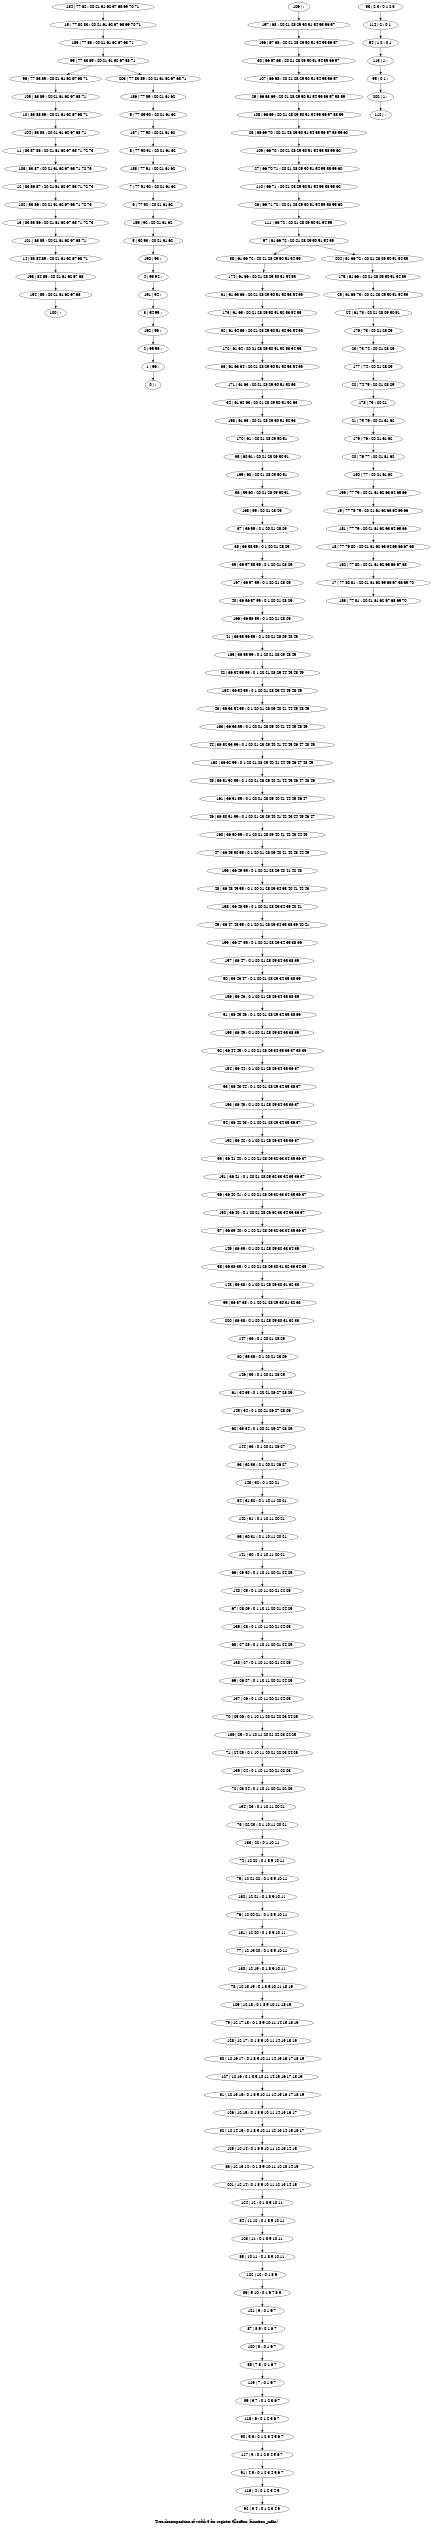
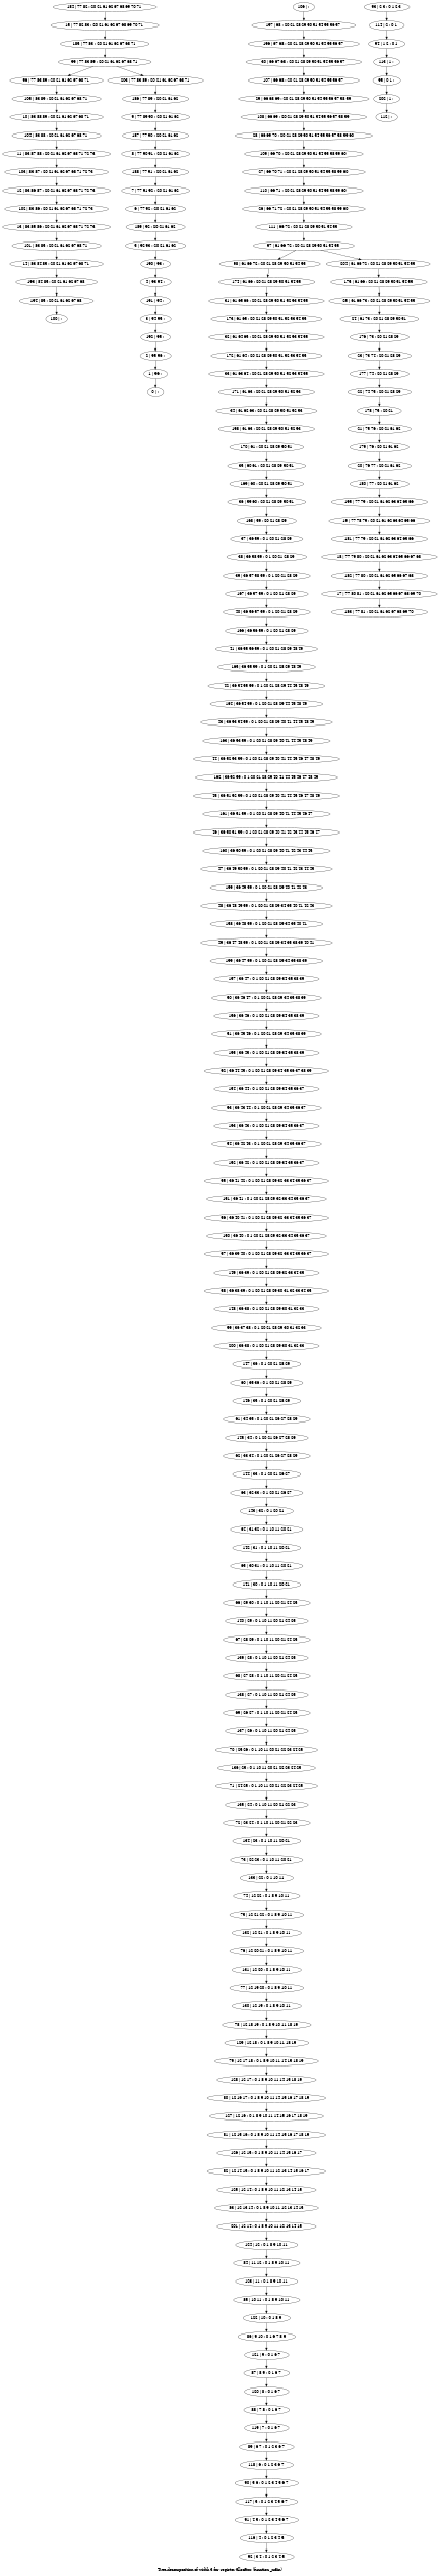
  digraph {
    label="Tree-decomposition of width 3 for register allocator (function _main)"
    n1 [label="0 | : "]
    n2 [label="1 | 96 : "]
    n3 [label="2 | 95 96 : "]
    n4 [label="3 | 94 95 : "]
    n5 [label="192 | 95 : "]
    n6 [label="4 | 93 94 : "]
    n7 [label="191 | 94 : "]
    n8 [label="5 | 92 93 : 20 21 61 62 "]
    n9 [label="190 | 93 : "]
    n10 [label="6 | 77 92 : 20 21 61 62 "]
    n11 [label="189 | 92 : 20 21 61 62 "]
    n12 [label="7 | 77 91 92 : 20 21 61 62 "]
    n13 [label="8 | 77 90 91 : 20 21 61 62 "]
    n14 [label="188 | 77 91 : 20 21 61 62 "]
    n15 [label="9 | 77 89 90 : 20 21 61 62 "]
    n16 [label="187 | 77 90 : 20 21 61 62 "]
    n17 [label="10 | 83 88 89 : 20 21 61 62 67 68 71 "]
    n18 [label="104 | 83 88 : 20 21 61 62 67 68 71 "]
    n19 [label="11 | 83 87 88 : 20 21 61 62 67 68 71 72 73 "]
    n20 [label="103 | 83 87 : 20 21 61 62 67 68 71 72 73 "]
    n21 [label="12 | 83 86 87 : 20 21 61 62 67 68 71 72 73 "]
    n22 [label="102 | 83 86 : 20 21 61 62 67 68 71 72 73 "]
    n23 [label="13 | 83 85 86 : 20 21 61 62 67 68 71 72 73 "]
    n24 [label="101 | 83 85 : 20 21 61 62 67 68 71 "]
    n25 [label="14 | 83 84 85 : 20 21 61 62 67 68 71 "]
    n26 [label="193 | 84 85 : 20 21 61 62 67 68 "]
    n27 [label="194 | 85 : 20 21 61 62 67 68 "]
    n28 [label="15 | 77 82 83 : 20 21 61 62 67 68 69 70 71 "]
    n29 [label="185 | 77 83 : 20 21 61 62 67 68 71 "]
    n30 [label="99 | 77 83 89 : 20 21 61 62 67 68 71 "]
    n31 [label="184 | 77 82 : 20 21 61 62 67 68 69 70 71 "]
    n32 [label="17 | 77 80 81 : 20 21 61 62 65 66 67 68 69 70 "]
    n33 [label="183 | 77 81 : 20 21 61 62 67 68 69 70 "]
    n34 [label="18 | 77 79 80 : 20 21 61 62 63 64 65 66 67 68 "]
    n35 [label="182 | 77 80 : 20 21 61 62 65 66 67 68 "]
    n36 [label="19 | 77 78 79 : 20 21 61 62 63 64 65 66 "]
    n37 [label="181 | 77 79 : 20 21 61 62 63 64 65 66 "]
    n38 [label="20 | 76 77 : 20 21 61 62 "]
    n39 [label="180 | 77 : 20 21 61 62 "]
    n40 [label="195 | 77 79 : 20 21 61 62 63 64 65 66 "]
    n41 [label="21 | 75 76 : 20 21 61 62 "]
    n42 [label="179 | 76 : 20 21 61 62 "]
    n43 [label="22 | 74 75 : 20 21 28 29 "]
    n44 [label="178 | 75 : 20 21 "]
    n45 [label="23 | 73 74 : 20 21 28 29 "]
    n46 [label="177 | 74 : 20 21 28 29 "]
    n47 [label="24 | 61 73 : 20 21 28 29 50 51 "]
    n48 [label="176 | 73 : 20 21 28 29 "]
    n49 [label="25 | 61 66 73 : 20 21 28 29 50 51 54 55 "]
    n50 [label="26 | 66 71 72 : 20 21 28 29 50 51 54 55 58 59 60 "]
    n51 [label="111 | 66 72 : 20 21 28 29 50 51 54 55 "]
    n52 [label="97 | 61 66 72 : 20 21 28 29 50 51 54 55 "]
    n53 [label="27 | 66 70 71 : 20 21 28 29 50 51 54 55 58 59 60 "]
    n54 [label="110 | 66 71 : 20 21 28 29 50 51 54 55 58 59 60 "]
    n55 [label="28 | 66 69 70 : 20 21 28 29 50 51 54 55 56 57 58 59 60 "]
    n56 [label="109 | 66 70 : 20 21 28 29 50 51 54 55 58 59 60 "]
    n57 [label="29 | 66 68 69 : 20 21 28 29 50 51 54 55 56 57 58 59 "]
    n58 [label="108 | 66 69 : 20 21 28 29 50 51 54 55 56 57 58 59 "]
    n59 [label="30 | 66 67 68 : 20 21 28 29 50 51 54 55 56 57 "]
    n60 [label="107 | 66 68 : 20 21 28 29 50 51 54 55 56 57 "]
    n61 [label="31 | 61 65 66 : 20 21 28 29 50 51 52 53 54 55 "]
    n62 [label="173 | 61 65 : 20 21 28 29 50 51 52 53 54 55 "]
    n63 [label="32 | 61 64 65 : 20 21 28 29 50 51 52 53 54 55 "]
    n64 [label="172 | 61 64 : 20 21 28 29 50 51 52 53 54 55 "]
    n65 [label="33 | 61 63 64 : 20 21 28 29 50 51 52 53 54 55 "]
    n66 [label="171 | 61 63 : 20 21 28 29 50 51 52 53 "]
    n67 [label="34 | 61 62 63 : 20 21 28 29 50 51 52 53 "]
    n68 [label="198 | 61 63 : 20 21 28 29 50 51 52 53 "]
    n69 [label="170 | 61 : 20 21 28 29 50 51 "]
    n70 [label="35 | 60 61 : 20 21 28 29 50 51 "]
    n71 [label="169 | 60 : 20 21 28 29 50 51 "]
    n72 [label="36 | 59 60 : 20 21 28 29 50 51 "]
    n73 [label="168 | 59 : 20 21 28 29 "]
    n74 [label="37 | 36 59 : 0 1 20 21 28 29 "]
    n75 [label="38 | 36 58 59 : 0 1 20 21 28 29 "]
    n76 [label="39 | 36 57 58 59 : 0 1 20 21 28 29 "]
    n77 [label="167 | 36 57 59 : 0 1 20 21 28 29 "]
    n78 [label="40 | 36 56 57 59 : 0 1 20 21 28 29 "]
    n79 [label="166 | 36 56 59 : 0 1 20 21 28 29 "]
    n80 [label="41 | 36 55 56 59 : 0 1 20 21 28 29 48 49 "]
    n81 [label="165 | 36 55 59 : 0 1 20 21 28 29 48 49 "]
    n82 [label="42 | 36 54 55 59 : 0 1 20 21 28 29 44 45 48 49 "]
    n83 [label="164 | 36 54 59 : 0 1 20 21 28 29 44 45 48 49 "]
    n84 [label="43 | 36 53 54 59 : 0 1 20 21 28 29 40 41 44 45 48 49 "]
    n85 [label="163 | 36 53 59 : 0 1 20 21 28 29 40 41 44 45 48 49 "]
    n86 [label="44 | 36 52 53 59 : 0 1 20 21 28 29 40 41 44 45 46 47 48 49 "]
    n87 [label="162 | 36 52 59 : 0 1 20 21 28 29 40 41 44 45 46 47 48 49 "]
    n88 [label="45 | 36 51 52 59 : 0 1 20 21 28 29 40 41 44 45 46 47 48 49 "]
    n89 [label="161 | 36 51 59 : 0 1 20 21 28 29 40 41 44 45 46 47 "]
    n90 [label="46 | 36 50 51 59 : 0 1 20 21 28 29 40 41 42 43 44 45 46 47 "]
    n91 [label="160 | 36 50 59 : 0 1 20 21 28 29 40 41 42 43 44 45 "]
    n92 [label="47 | 36 49 50 59 : 0 1 20 21 28 29 40 41 42 43 44 45 "]
    n93 [label="159 | 36 49 59 : 0 1 20 21 28 29 40 41 42 43 "]
    n94 [label="48 | 36 48 49 59 : 0 1 20 21 28 29 34 35 40 41 42 43 "]
    n95 [label="158 | 36 48 59 : 0 1 20 21 28 29 34 35 40 41 "]
    n96 [label="49 | 36 47 48 59 : 0 1 20 21 28 29 34 35 38 39 40 41 "]
    n97 [label="199 | 36 47 59 : 0 1 20 21 28 29 34 35 38 39 "]
    n98 [label="157 | 36 47 : 0 1 20 21 28 29 34 35 38 39 "]
    n99 [label="50 | 36 46 47 : 0 1 20 21 28 29 34 35 38 39 "]
    n100 [label="156 | 36 46 : 0 1 20 21 28 29 34 35 38 39 "]
    n101 [label="51 | 36 45 46 : 0 1 20 21 28 29 34 35 38 39 "]
    n102 [label="155 | 36 45 : 0 1 20 21 28 29 34 35 38 39 "]
    n103 [label="52 | 36 44 45 : 0 1 20 21 28 29 34 35 36 37 38 39 "]
    n104 [label="154 | 36 44 : 0 1 20 21 28 29 34 35 36 37 "]
    n105 [label="53 | 36 43 44 : 0 1 20 21 28 29 34 35 36 37 "]
    n106 [label="153 | 36 43 : 0 1 20 21 28 29 34 35 36 37 "]
    n107 [label="54 | 36 42 43 : 0 1 20 21 28 29 34 35 36 37 "]
    n108 [label="152 | 36 42 : 0 1 20 21 28 29 34 35 36 37 "]
    n109 [label="55 | 36 41 42 : 0 1 20 21 28 29 32 33 34 35 36 37 "]
    n110 [label="151 | 36 41 : 0 1 20 21 28 29 32 33 34 35 36 37 "]
    n111 [label="56 | 36 40 41 : 0 1 20 21 28 29 32 33 34 35 36 37 "]
    n112 [label="150 | 36 40 : 0 1 20 21 28 29 32 33 34 35 36 37 "]
    n113 [label="57 | 36 39 40 : 0 1 20 21 28 29 32 33 34 35 36 37 "]
    n114 [label="149 | 36 39 : 0 1 20 21 28 29 32 33 34 35 "]
    n115 [label="58 | 36 38 39 : 0 1 20 21 28 29 30 31 32 33 34 35 "]
    n116 [label="148 | 36 38 : 0 1 20 21 28 29 30 31 32 33 "]
    n117 [label="59 | 36 37 38 : 0 1 20 21 28 29 30 31 32 33 "]
    n118 [label="200 | 36 38 : 0 1 20 21 28 29 30 31 32 33 "]
    n119 [label="147 | 36 : 0 1 20 21 28 29 "]
    n120 [label="60 | 35 36 : 0 1 20 21 28 29 "]
    n121 [label="146 | 35 : 0 1 20 21 28 29 "]
    n122 [label="61 | 34 35 : 0 1 20 21 26 27 28 29 "]
    n123 [label="145 | 34 : 0 1 20 21 26 27 28 29 "]
    n124 [label="62 | 33 34 : 0 1 20 21 26 27 28 29 "]
    n125 [label="144 | 33 : 0 1 20 21 26 27 "]
    n126 [label="63 | 32 33 : 0 1 20 21 26 27 "]
    n127 [label="143 | 32 : 0 1 20 21 "]
    n128 [label="64 | 31 32 : 0 1 10 11 20 21 "]
    n129 [label="142 | 31 : 0 1 10 11 20 21 "]
    n130 [label="65 | 30 31 : 0 1 10 11 20 21 "]
    n131 [label="141 | 30 : 0 1 10 11 20 21 "]
    n132 [label="66 | 29 30 : 0 1 10 11 20 21 24 25 "]
    n133 [label="140 | 29 : 0 1 10 11 20 21 24 25 "]
    n134 [label="67 | 28 29 : 0 1 10 11 20 21 24 25 "]
    n135 [label="139 | 28 : 0 1 10 11 20 21 24 25 "]
    n136 [label="68 | 27 28 : 0 1 10 11 20 21 24 25 "]
    n137 [label="138 | 27 : 0 1 10 11 20 21 24 25 "]
    n138 [label="69 | 26 27 : 0 1 10 11 20 21 24 25 "]
    n139 [label="137 | 26 : 0 1 10 11 20 21 24 25 "]
    n140 [label="70 | 25 26 : 0 1 10 11 20 21 22 23 24 25 "]
    n141 [label="136 | 25 : 0 1 10 11 20 21 22 23 24 25 "]
    n142 [label="71 | 24 25 : 0 1 10 11 20 21 22 23 24 25 "]
    n143 [label="135 | 24 : 0 1 10 11 20 21 22 23 "]
    n144 [label="72 | 23 24 : 0 1 10 11 20 21 22 23 "]
    n145 [label="134 | 23 : 0 1 10 11 20 21 "]
    n146 [label="73 | 22 23 : 0 1 10 11 20 21 "]
    n147 [label="133 | 22 : 0 1 10 11 "]
    n148 [label="74 | 12 22 : 0 1 8 9 10 11 "]
    n149 [label="75 | 12 21 22 : 0 1 8 9 10 11 "]
    n150 [label="132 | 12 21 : 0 1 8 9 10 11 "]
    n151 [label="76 | 12 20 21 : 0 1 8 9 10 11 "]
    n152 [label="131 | 12 20 : 0 1 8 9 10 11 "]
    n153 [label="77 | 12 19 20 : 0 1 8 9 10 11 "]
    n154 [label="130 | 12 19 : 0 1 8 9 10 11 "]
    n155 [label="78 | 12 18 19 : 0 1 8 9 10 11 18 19 "]
    n156 [label="129 | 12 18 : 0 1 8 9 10 11 18 19 "]
    n157 [label="79 | 12 17 18 : 0 1 8 9 10 11 14 15 18 19 "]
    n158 [label="128 | 12 17 : 0 1 8 9 10 11 14 15 18 19 "]
    n159 [label="80 | 12 16 17 : 0 1 8 9 10 11 14 15 16 17 18 19 "]
    n160 [label="127 | 12 16 : 0 1 8 9 10 11 14 15 16 17 18 19 "]
    n161 [label="81 | 12 15 16 : 0 1 8 9 10 11 14 15 16 17 18 19 "]
    n162 [label="126 | 12 15 : 0 1 8 9 10 11 14 15 16 17 "]
    n163 [label="82 | 12 14 15 : 0 1 8 9 10 11 12 13 14 15 16 17 "]
    n164 [label="125 | 12 14 : 0 1 8 9 10 11 12 13 14 15 "]
    n165 [label="83 | 12 13 14 : 0 1 8 9 10 11 12 13 14 15 "]
    n166 [label="201 | 12 14 : 0 1 8 9 10 11 12 13 14 15 "]
    n167 [label="124 | 12 : 0 1 8 9 10 11 "]
    n168 [label="84 | 11 12 : 0 1 8 9 10 11 "]
    n169 [label="123 | 11 : 0 1 8 9 10 11 "]
    n170 [label="85 | 10 11 : 0 1 8 9 10 11 "]
    n171 [label="122 | 10 : 0 1 8 9 "]
    n172 [label="86 | 9 10 : 0 1 6 7 8 9 "]
    n173 [label="121 | 9 : 0 1 6 7 "]
    n174 [label="87 | 8 9 : 0 1 6 7 "]
    n175 [label="120 | 8 : 0 1 6 7 "]
    n176 [label="88 | 7 8 : 0 1 6 7 "]
    n177 [label="119 | 7 : 0 1 6 7 "]
    n178 [label="89 | 6 7 : 0 1 2 3 6 7 "]
    n179 [label="118 | 6 : 0 1 2 3 6 7 "]
    n180 [label="90 | 5 6 : 0 1 2 3 4 5 6 7 "]
    n181 [label="117 | 5 : 0 1 2 3 4 5 6 7 "]
    n182 [label="91 | 4 5 : 0 1 2 3 4 5 6 7 "]
    n183 [label="116 | 4 : 0 1 2 3 4 5 "]
    n184 [label="92 | 3 4 : 0 1 2 3 4 5 "]
    n185 [label="93 | 2 3 : 0 1 2 3 "]
    n186 [label="114 | 2 : 0 1 "]
    n187 [label="94 | 1 2 : 0 1 "]
    n188 [label="113 | 1 : "]
    n189 [label="95 | 0 1 : "]
    n190 [label="202 | 1 : "]
    n191 [label="112 | : "]
    n192 [label="96 | 77 83 89 : 20 21 61 62 67 68 71 "]
    n193 [label="105 | 83 89 : 20 21 61 62 67 68 71 "]
    n194 [label="98 | 61 66 72 : 20 21 28 29 50 51 54 55 "]
    n195 [label="204 | 61 66 72 : 20 21 28 29 50 51 54 55 "]
    n196 [label="174 | 61 66 : 20 21 28 29 50 51 54 55 "]
    n197 [label="175 | 61 66 : 20 21 28 29 50 51 54 55 "]
    n198 [label="203 | 77 83 89 : 20 21 61 62 67 68 71 "]
    n199 [label="186 | 77 89 : 20 21 61 62 "]
    n200 [label="100 | : "]
    n201 [label="106 | : "]
    n202 [label="197 | 68 : 20 21 28 29 50 51 54 55 56 57 "]
    n203 [label="196 | 67 68 : 20 21 28 29 50 51 54 55 56 57 "]
    n2 -> n1
    n3 -> n2
    n4 -> n5
    n5 -> n3
    n6 -> n7
    n7 -> n4
    n8 -> n9
    n9 -> n6
    n10 -> n11
    n11 -> n8
    n12 -> n10
    n13 -> n14
    n14 -> n12
    n15 -> n16
    n16 -> n13
    n17 -> n18
    n18 -> n19
    n19 -> n20
    n20 -> n21
    n21 -> n22
    n22 -> n23
    n23 -> n24
    n24 -> n25
    n25 -> n26
    n26 -> n27
    n27 -> n200
    n28 -> n29
    n29 -> n30
    n30 -> n192
    n30 -> n198
    n31 -> n28
    n32 -> n33
    n34 -> n35
    n35 -> n32
    n36 -> n37
    n37 -> n34
    n38 -> n39
    n39 -> n40
    n40 -> n36
    n41 -> n42
    n42 -> n38
    n43 -> n44
    n44 -> n41
    n45 -> n46
    n46 -> n43
    n47 -> n48
    n48 -> n45
    n49 -> n47
    n50 -> n51
    n51 -> n52
    n52 -> n194
    n52 -> n195
    n53 -> n54
    n54 -> n50
    n55 -> n56
    n56 -> n53
    n57 -> n58
    n58 -> n55
    n59 -> n60
    n60 -> n57
    n61 -> n62
    n62 -> n63
    n63 -> n64
    n64 -> n65
    n65 -> n66
    n66 -> n67
    n67 -> n68
    n68 -> n69
    n69 -> n70
    n70 -> n71
    n71 -> n72
    n72 -> n73
    n73 -> n74
    n74 -> n75
    n75 -> n76
    n76 -> n77
+   n77 -> n78
    n78 -> n79
    n79 -> n80
    n80 -> n81
    n81 -> n82
    n82 -> n83
    n83 -> n84
    n84 -> n85
    n85 -> n86
    n86 -> n87
    n87 -> n88
    n88 -> n89
    n89 -> n90
    n90 -> n91
    n91 -> n92
    n92 -> n93
    n93 -> n94
    n94 -> n95
    n95 -> n96
    n96 -> n97
    n97 -> n98
    n98 -> n99
    n99 -> n100
    n100 -> n101
    n101 -> n102
    n102 -> n103
    n103 -> n104
    n104 -> n105
    n105 -> n106
    n106 -> n107
    n107 -> n108
    n108 -> n109
    n109 -> n110
    n110 -> n111
    n111 -> n112
    n112 -> n113
    n113 -> n114
    n114 -> n115
    n115 -> n116
    n116 -> n117
    n117 -> n118
    n118 -> n119
    n119 -> n120
    n120 -> n121
    n121 -> n122
    n122 -> n123
    n123 -> n124
    n124 -> n125
    n125 -> n126
    n126 -> n127
    n127 -> n128
    n128 -> n129
    n129 -> n130
    n130 -> n131
    n131 -> n132
    n132 -> n133
    n133 -> n134
    n134 -> n135
    n135 -> n136
    n136 -> n137
    n137 -> n138
    n138 -> n139
    n139 -> n140
    n140 -> n141
    n141 -> n142
    n142 -> n143
    n143 -> n144
    n144 -> n145
    n145 -> n146
    n146 -> n147
    n147 -> n148
    n148 -> n149
    n149 -> n150
    n150 -> n151
    n151 -> n152
    n152 -> n153
    n153 -> n154
    n154 -> n155
    n155 -> n156
    n156 -> n157
    n157 -> n158
    n158 -> n159
    n159 -> n160
    n160 -> n161
    n161 -> n162
    n162 -> n163
    n163 -> n164
    n164 -> n165
    n165 -> n166
    n166 -> n167
    n167 -> n168
    n168 -> n169
    n169 -> n170
    n170 -> n171
    n171 -> n172
    n172 -> n173
    n173 -> n174
    n174 -> n175
    n175 -> n176
    n176 -> n177
    n177 -> n178
    n178 -> n179
    n179 -> n180
    n180 -> n181
    n181 -> n182
    n182 -> n183
    n183 -> n184
    n185 -> n186
    n186 -> n187
    n187 -> n188
    n188 -> n189
    n189 -> n190
    n190 -> n191
    n192 -> n193
    n193 -> n17
    n194 -> n196
    n195 -> n197
    n196 -> n61
    n197 -> n49
    n198 -> n199
    n199 -> n15
    n201 -> n202
    n202 -> n203
    n203 -> n59
  }
